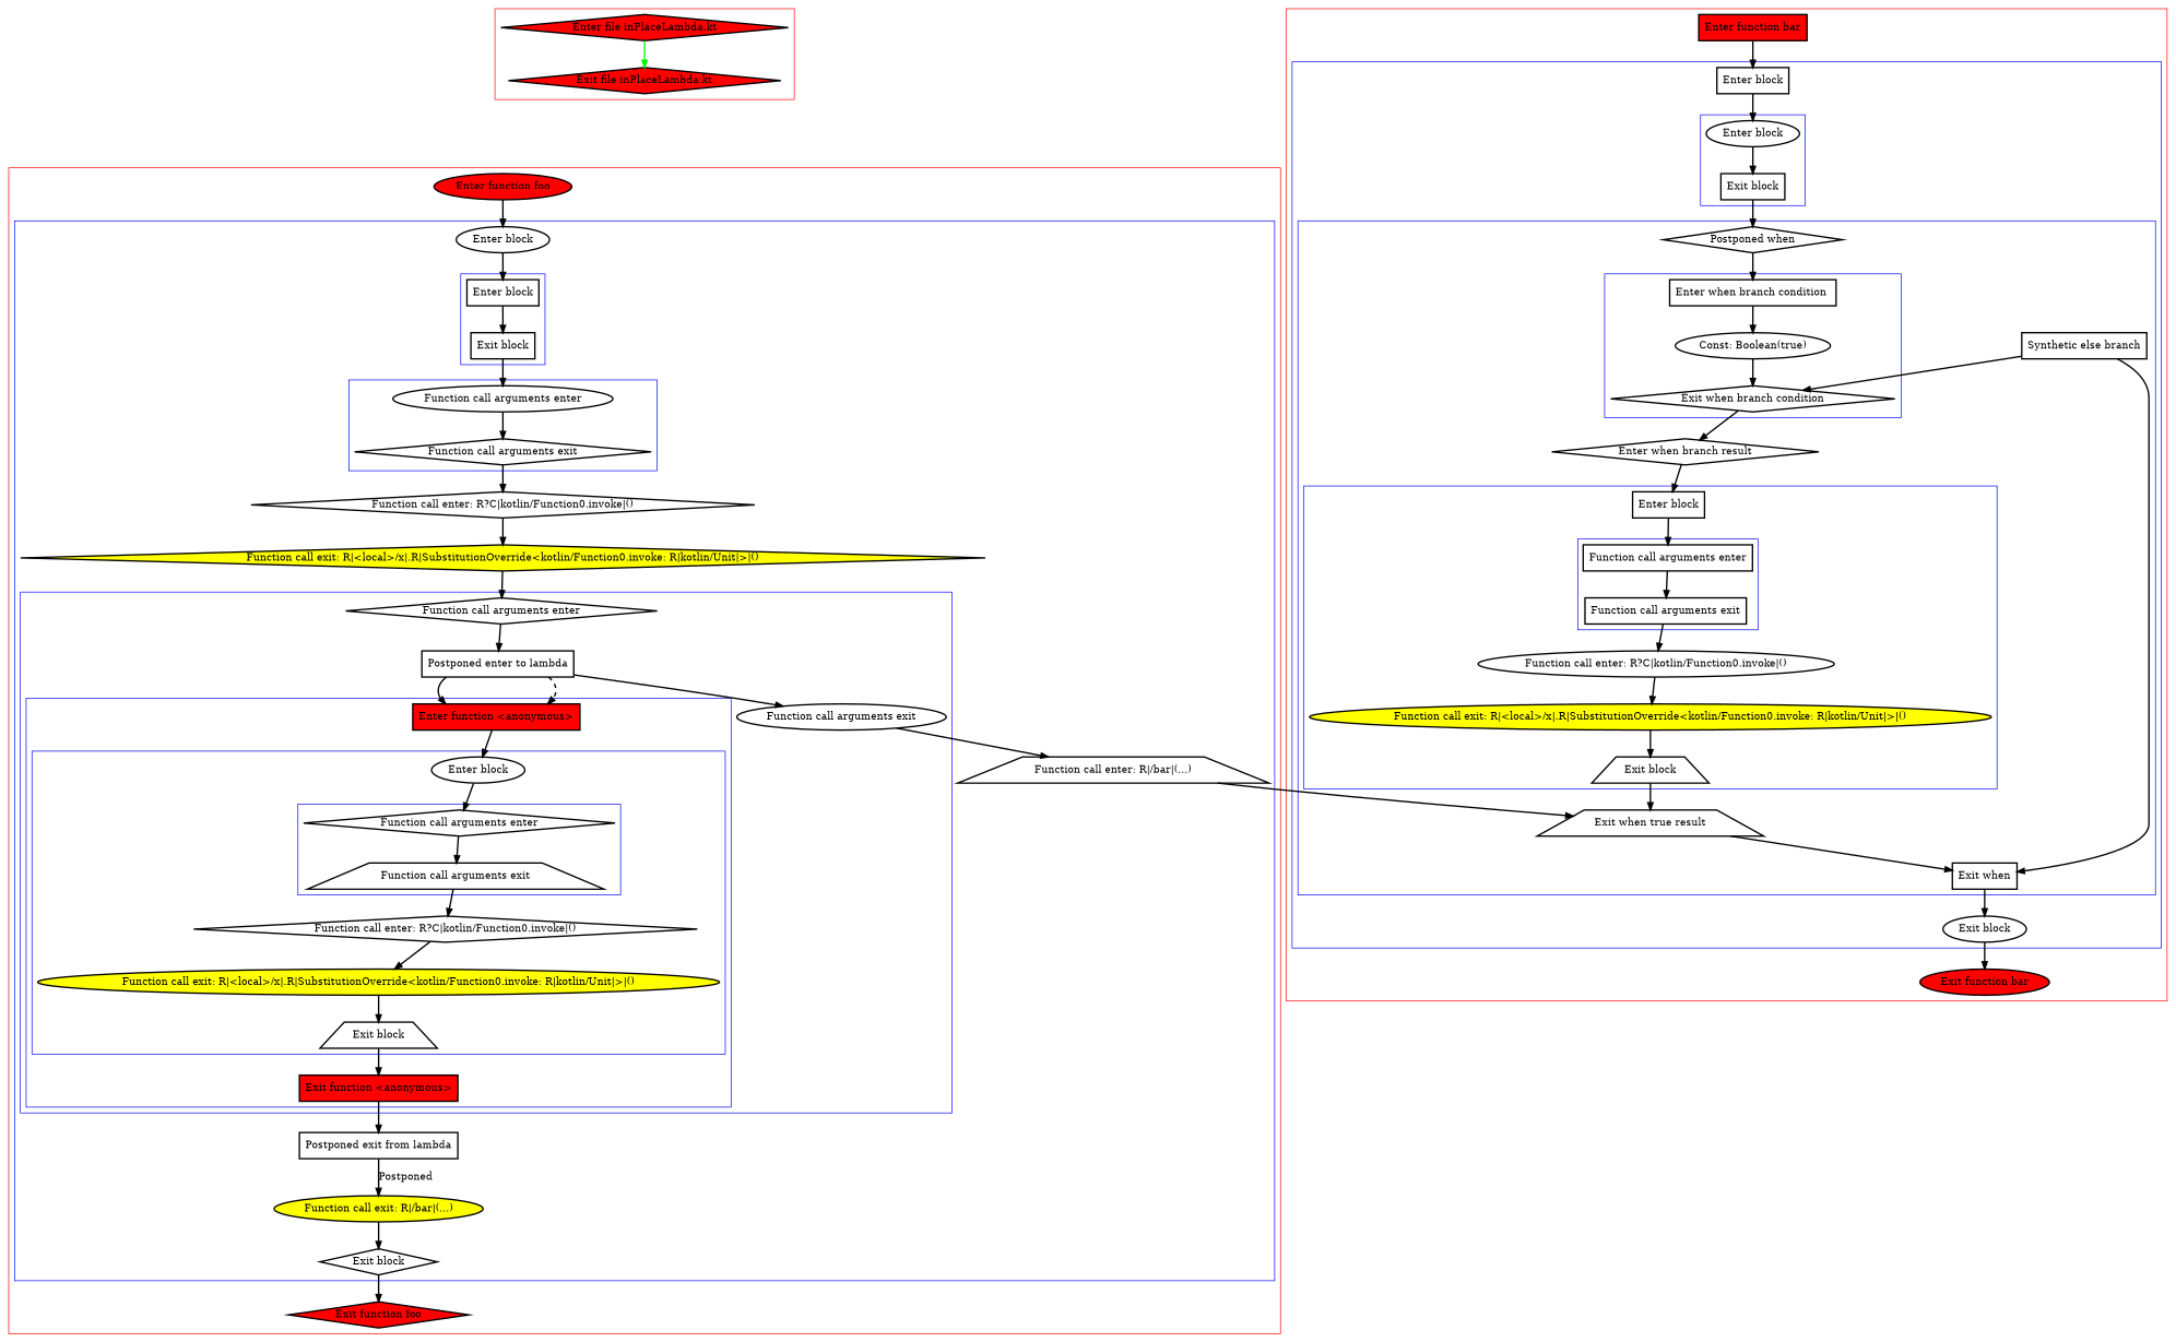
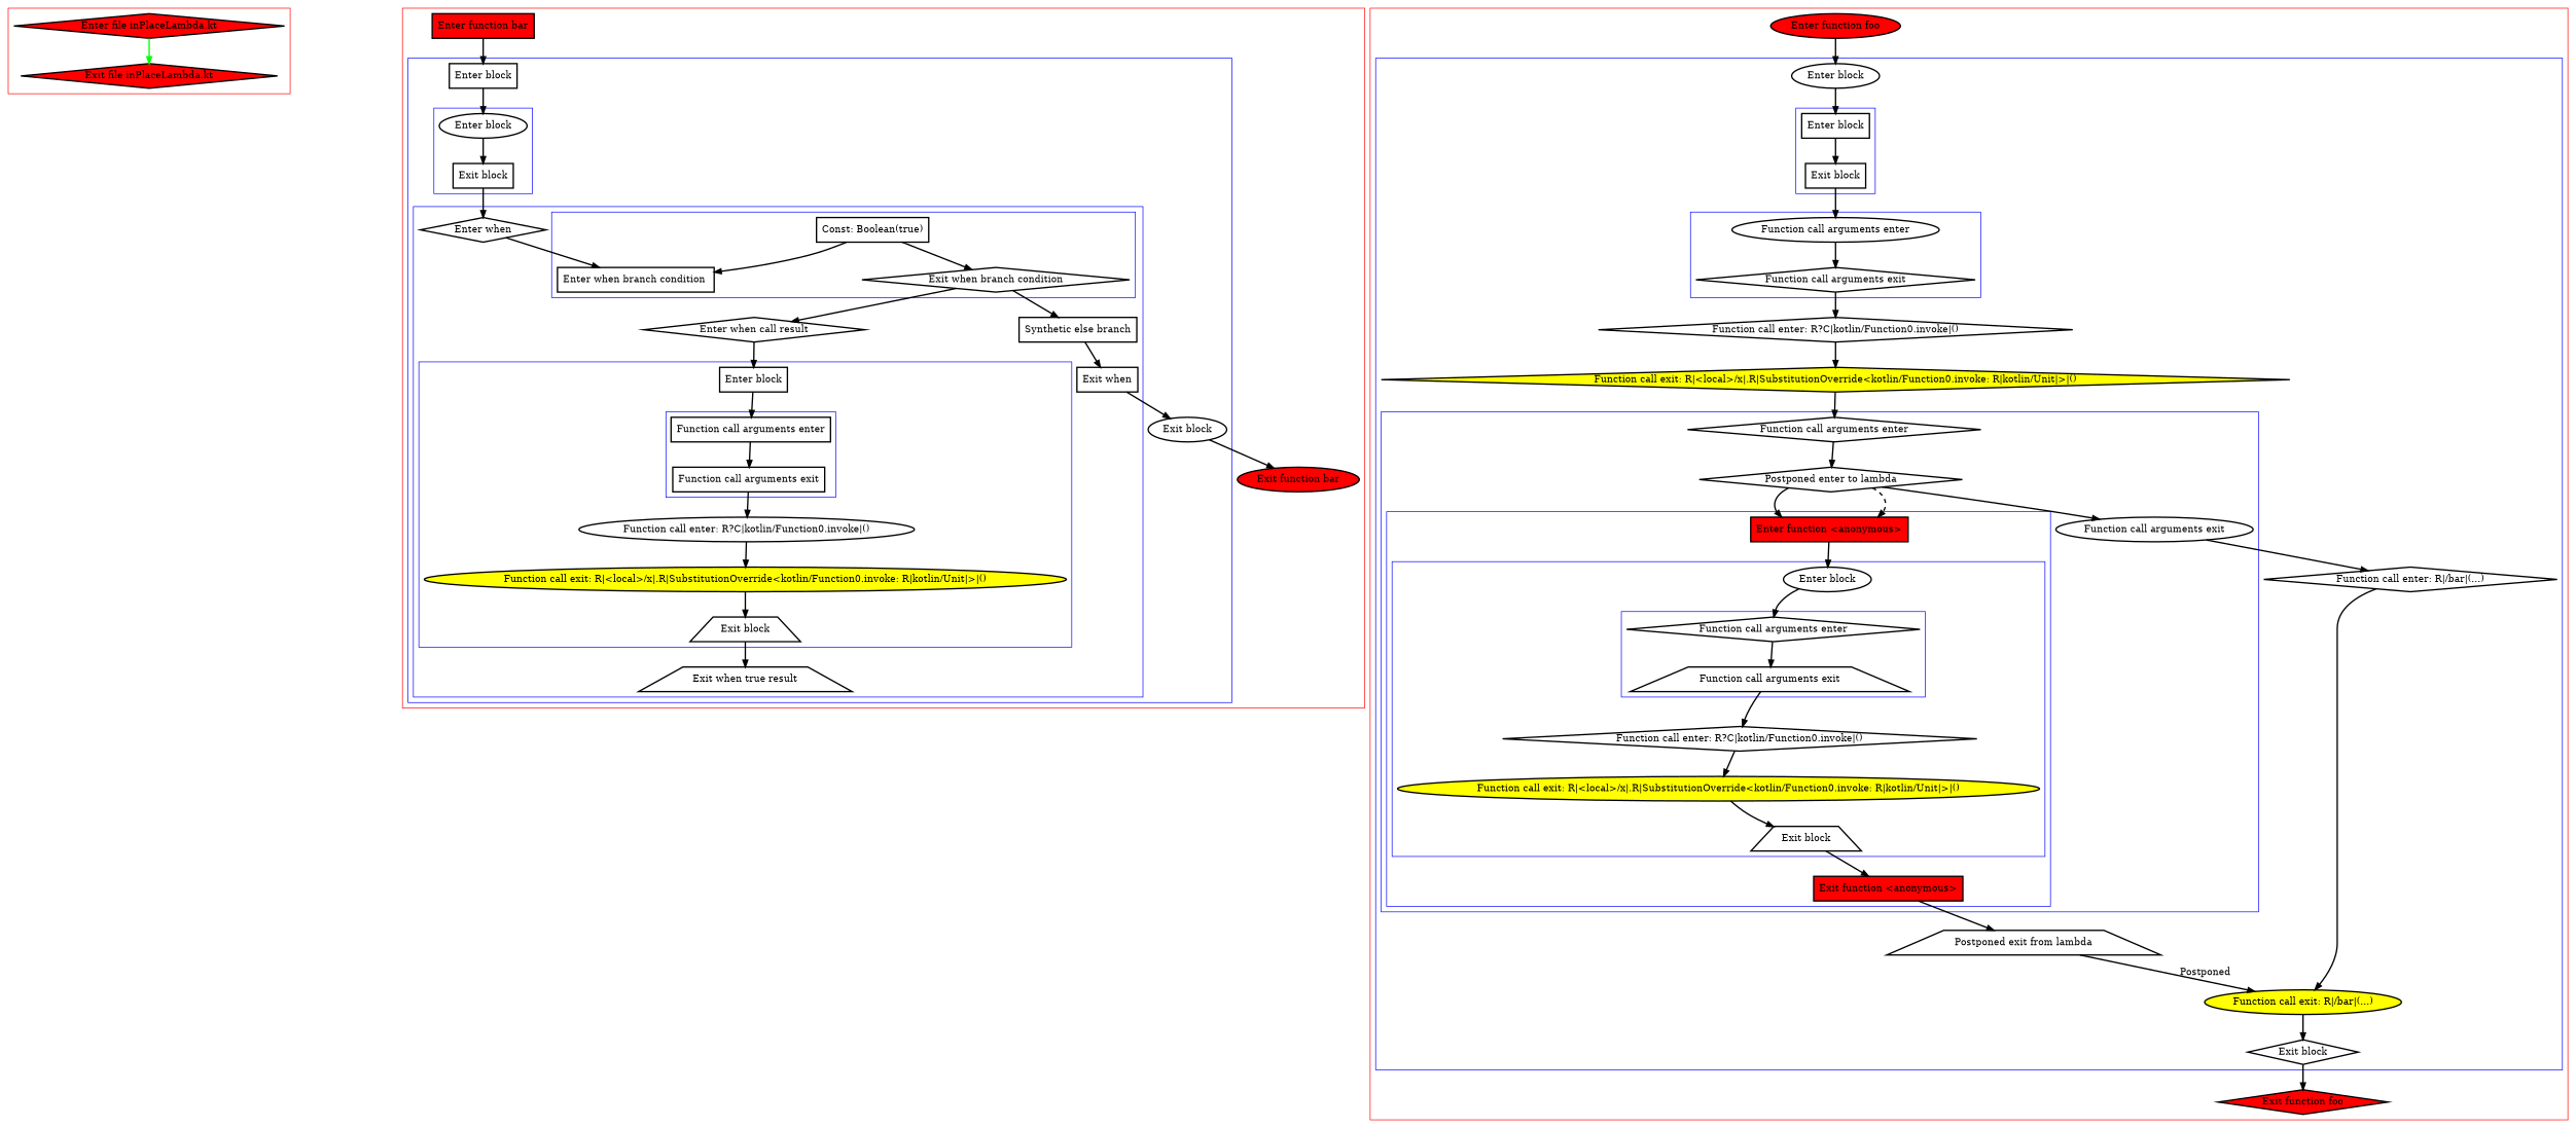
  digraph {
    nodesep=3
    node [penwidth=2 shape=diamond]
    edge [penwidth=2]
    n1 [fillcolor=red label="Enter file inPlaceLambda.kt" style=filled]
    n2 [fillcolor=red label="Exit file inPlaceLambda.kt" style=filled]
    n3 [label="Enter block" shape=ellipse]
    n4 [label="Exit block" shape=box]
    n5 [label="Enter when branch condition " shape=box]
-   n6 [label="Const: Boolean(true)" shape=ellipse]
+   n6 [label="Const: Boolean(true)" shape=box]
    n7 [label="Exit when branch condition"]
    n8 [label="Function call arguments enter" shape=box]
    n9 [label="Function call arguments exit" shape=box]
    n10 [label="Enter block" shape=box]
    n11 [label="Function call enter: R?C|kotlin/Function0.invoke|()" shape=ellipse]
    n12 [fillcolor=yellow label="Function call exit: R|<local>/x|.R|SubstitutionOverride<kotlin/Function0.invoke: R|kotlin/Unit|>|()" shape=ellipse style=filled]
    n13 [label="Exit block" shape=trapezium]
-   n14 [label="Postponed when"]
+   n14 [label="Enter when"]
    n15 [label="Synthetic else branch" shape=box]
-   n16 [label="Enter when branch result"]
+   n16 [label="Enter when call result"]
    n17 [label="Exit when true result" shape=trapezium]
    n18 [label="Exit when" shape=box]
    n19 [label="Enter block" shape=box]
    n20 [label="Exit block" shape=ellipse]
    n21 [fillcolor=red label="Enter function bar" shape=box style=filled]
    n22 [fillcolor=red label="Exit function bar" shape=ellipse style=filled]
    n23 [label="Enter block" shape=box]
    n24 [label="Exit block" shape=box]
    n25 [label="Function call arguments enter" shape=ellipse]
    n26 [label="Function call arguments exit"]
    n27 [label="Function call arguments enter"]
    n28 [label="Function call arguments exit" shape=trapezium]
    n29 [label="Enter block" shape=ellipse]
    n30 [label="Function call enter: R?C|kotlin/Function0.invoke|()"]
    n31 [fillcolor=yellow label="Function call exit: R|<local>/x|.R|SubstitutionOverride<kotlin/Function0.invoke: R|kotlin/Unit|>|()" shape=ellipse style=filled]
    n32 [label="Exit block" shape=trapezium]
    n33 [fillcolor=red label="Enter function <anonymous>" shape=box style=filled]
    n34 [fillcolor=red label="Exit function <anonymous>" shape=box style=filled]
    n35 [label="Function call arguments enter"]
-   n36 [label="Postponed enter to lambda" shape=box]
+   n36 [label="Postponed enter to lambda"]
    n37 [label="Function call arguments exit" shape=ellipse]
    n38 [label="Enter block" shape=ellipse]
    n39 [label="Function call enter: R?C|kotlin/Function0.invoke|()"]
    n40 [fillcolor=yellow label="Function call exit: R|<local>/x|.R|SubstitutionOverride<kotlin/Function0.invoke: R|kotlin/Unit|>|()" style=filled]
-   n41 [label="Function call enter: R|/bar|(...)" shape=trapezium]
-   n42 [label="Postponed exit from lambda" shape=box]
+   n41 [label="Function call enter: R|/bar|(...)"]
+   n42 [label="Postponed exit from lambda" shape=trapezium]
    n43 [fillcolor=yellow label="Function call exit: R|/bar|(...)" shape=ellipse style=filled]
    n44 [label="Exit block"]
    n45 [fillcolor=red label="Enter function foo" shape=ellipse style=filled]
    n46 [fillcolor=red label="Exit function foo" style=filled]
    subgraph cluster_1 {
      color=red
      n1
      n2
    }
    subgraph cluster_2 {
      color=red
      n21
      n22
      subgraph cluster_3 {
        color=blue
        n19
        n20
        subgraph cluster_4 {
          color=blue
          n3
          n4
        }
        subgraph cluster_5 {
          color=blue
          n14
          n15
          n16
          n17
          n18
          subgraph cluster_6 {
            color=blue
            n5
            n6
            n7
          }
          subgraph cluster_7 {
            color=blue
            n10
            n11
            n12
            n13
            subgraph cluster_8 {
              color=blue
              n8
              n9
            }
          }
        }
      }
    }
    subgraph cluster_9 {
      color=red
      n45
      n46
      subgraph cluster_10 {
        color=blue
        n38
        n39
        n40
        n41
        n42
        n43
        n44
        subgraph cluster_11 {
          color=blue
          n23
          n24
        }
        subgraph cluster_12 {
          color=blue
          n25
          n26
        }
        subgraph cluster_13 {
          color=blue
          n35
          n36
          n37
          subgraph cluster_14 {
            color=blue
            n33
            n34
            subgraph cluster_15 {
              color=blue
              n29
              n30
              n31
              n32
              subgraph cluster_16 {
                color=blue
                n27
                n28
              }
            }
          }
        }
      }
    }
    n1 -> n2 [color=green]
    n3 -> n4
    n4 -> n14
-   n5 -> n6
+   n6 -> n5
    n6 -> n7
-   n15 -> n7
+   n7 -> n15
    n7 -> n16
    n8 -> n9
    n9 -> n11
    n10 -> n8
    n11 -> n12
    n12 -> n13
    n13 -> n17
    n14 -> n5
    n15 -> n18
    n16 -> n10
-   n17 -> n18
    n18 -> n20
    n19 -> n3
    n20 -> n22
    n21 -> n19
    n23 -> n24
    n24 -> n25
    n25 -> n26
    n26 -> n39
    n27 -> n28
    n28 -> n30
    n29 -> n27
    n30 -> n31
    n31 -> n32
    n32 -> n34
    n33 -> n29
    n34 -> n42
    n35 -> n36
    n36 -> n33
    n36 -> n33 [style=dashed]
    n36 -> n37
    n37 -> n41
    n38 -> n23
    n39 -> n40
    n40 -> n35
-   n41 -> n17
+   n41 -> n43
    n42 -> n43 [label=Postponed]
    n43 -> n44
    n44 -> n46
    n45 -> n38
  }
